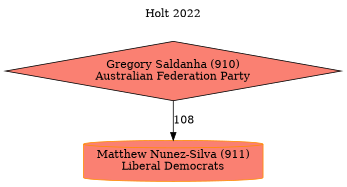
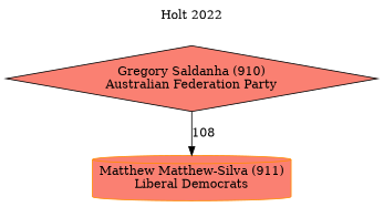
  digraph {
    label="Holt 2022"
    labelloc=t
    mclimit=10
    node [style=filled fillcolor=salmon]
-   n1 [label="Matthew Nunez-Silva (911)\nLiberal Democrats" shape=cylinder color=darkorange]
+   n1 [label="Matthew Matthew-Silva (911)\nLiberal Democrats" shape=cylinder color=darkorange]
    n2 [label="Gregory Saldanha (910)\nAustralian Federation Party" shape=diamond color=black]
    n2 -> n1 [label=108]
  }
